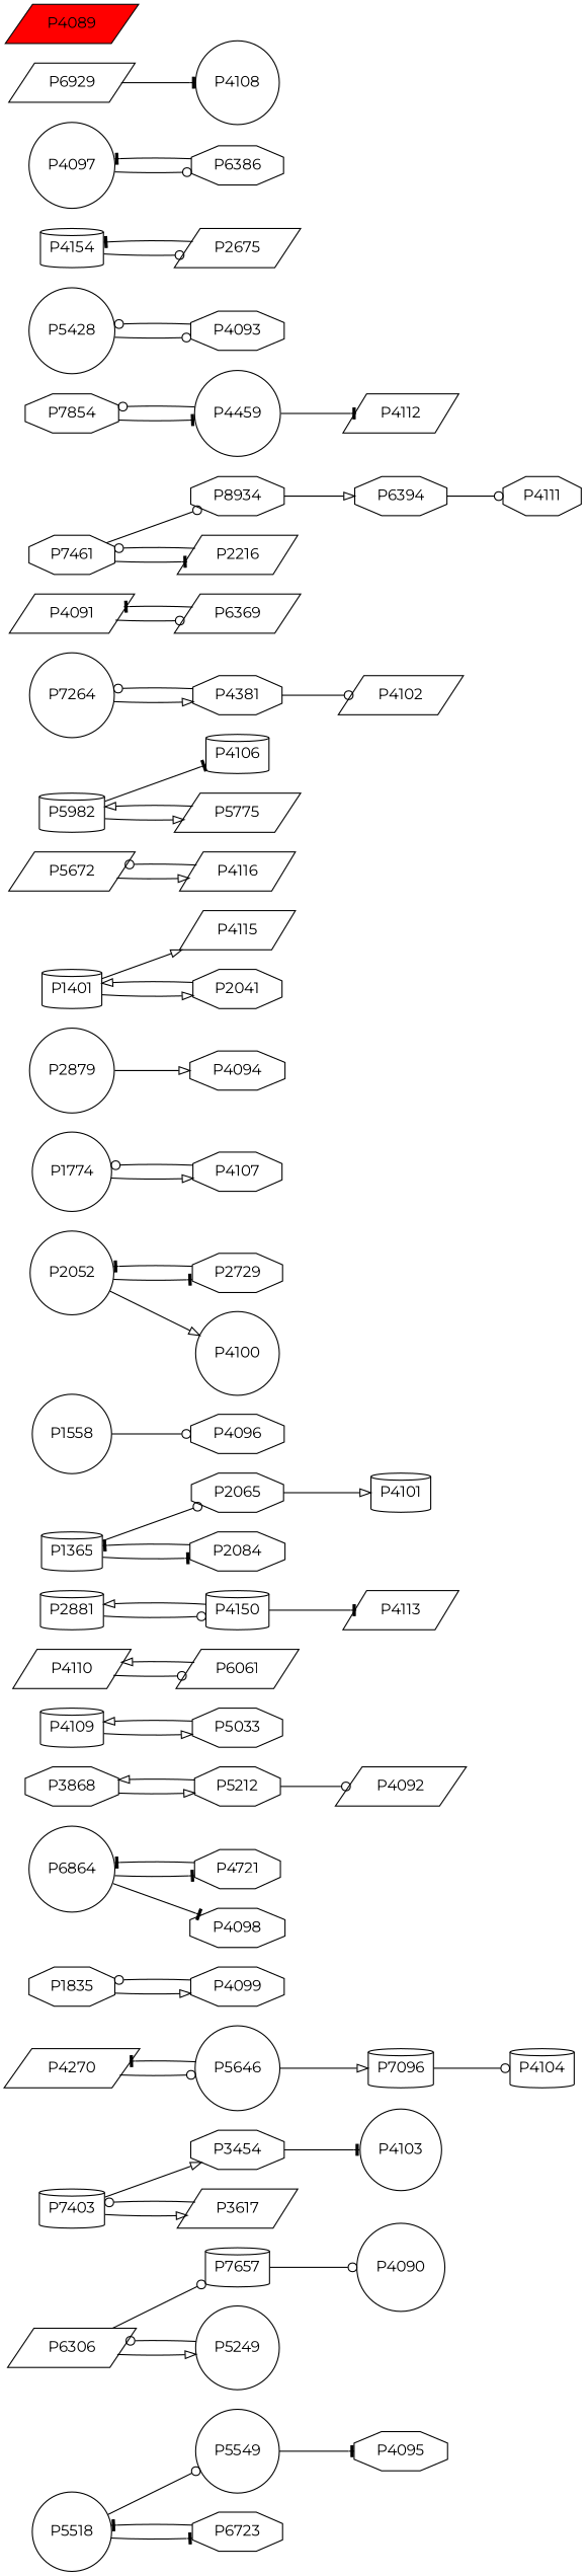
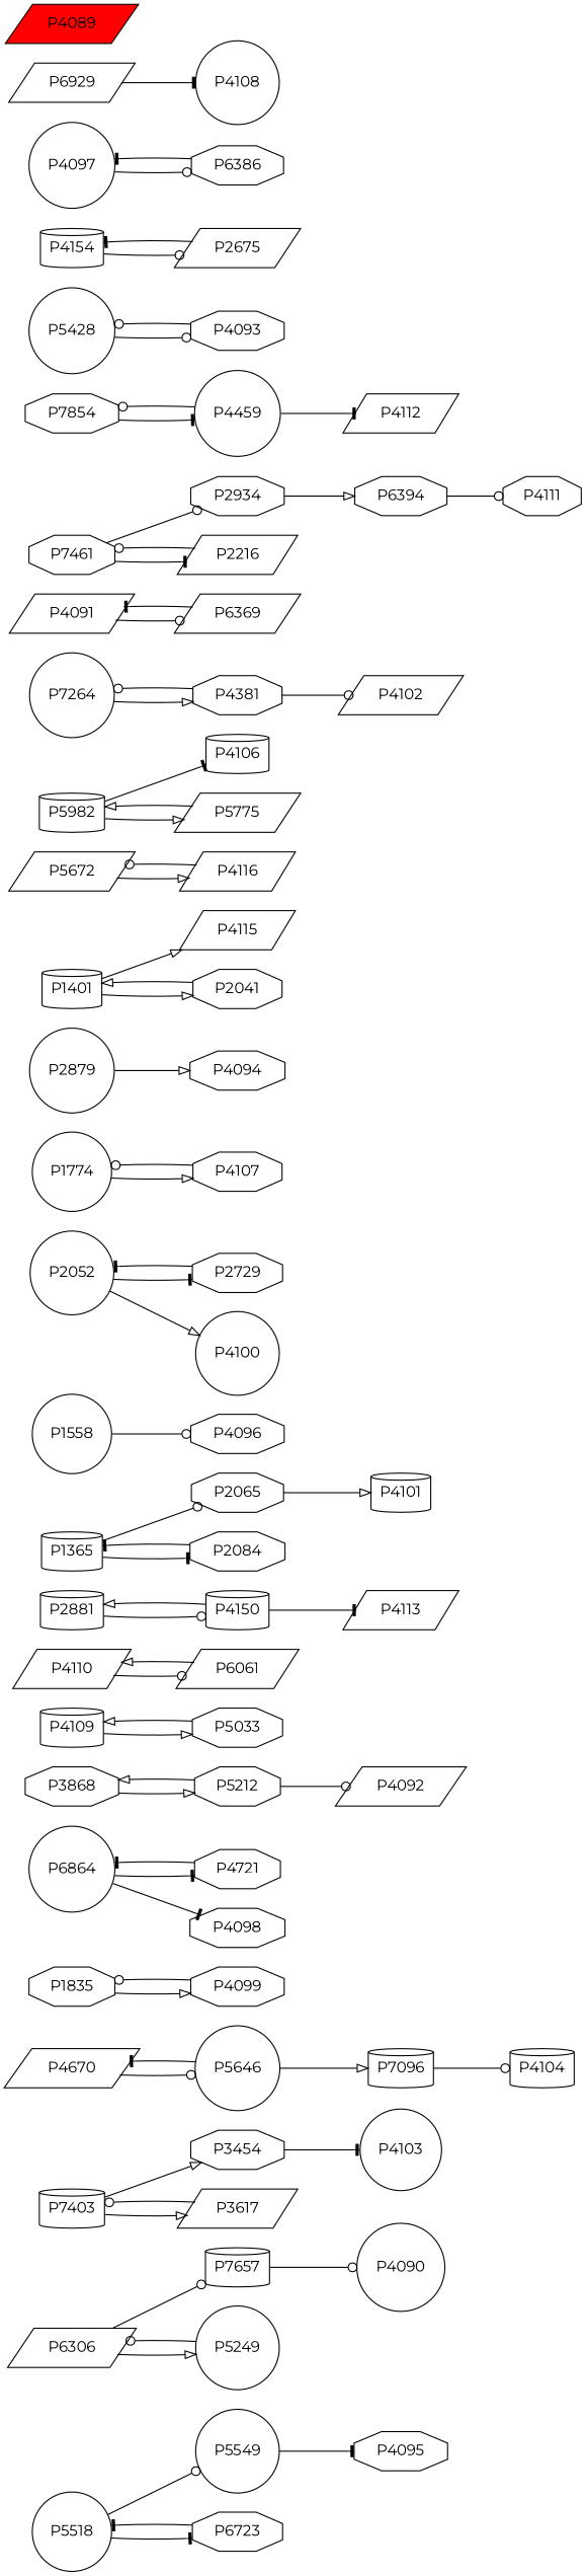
  digraph {
    fontname=Montserrat
    rankdir=LR
    node [fontname=Montserrat shape=octagon]
    edge [arrowhead=odot fontname=Montserrat]
    P5549 [shape=circle]
    P4095
    P6306 [shape=parallelogram]
    P7657 [shape=cylinder]
    P5249 [shape=circle]
    P4090 [shape=circle]
    P7403 [shape=cylinder]
    P3454
    P3617 [shape=parallelogram]
    P4103 [shape=circle]
-   P4670 [shape=parallelogram label=P4270]
+   P4670 [shape=parallelogram]
    P5646 [shape=circle]
    P7096 [shape=cylinder]
    P4104 [shape=cylinder]
    P1835
    P4099
    P6864 [shape=circle]
    P4721
    P4098
    P3868
    P5212
    P4092 [shape=parallelogram]
    P4109 [shape=cylinder]
    P5033
    P4110 [shape=parallelogram]
    P6061 [shape=parallelogram]
    P2881 [shape=cylinder]
    P4150 [shape=cylinder]
    P4113 [shape=parallelogram]
    P1365 [shape=cylinder]
    P2065
    P2084
    P4101 [shape=cylinder]
    P1558 [shape=circle]
    P4096
    P2052 [shape=circle]
    P2729
    P4100 [shape=circle]
    P5518 [shape=circle]
    P6723
    P1774 [shape=circle]
    P4107
    P2879 [shape=circle]
    P4094
    P1401 [shape=cylinder]
    P4115 [shape=parallelogram]
    P2041
    P5672 [shape=parallelogram]
    P4116 [shape=parallelogram]
    P5982 [shape=cylinder]
    P4106 [shape=cylinder]
    P5775 [shape=parallelogram]
    P7264 [shape=circle]
    P4381
    P4102 [shape=parallelogram]
    P4091 [shape=parallelogram]
    P6369 [shape=parallelogram]
-   P2934 [label=P8934]
+   P2934
    P6394
    P4111
    n61 [label=P7854]
    P4459 [shape=circle]
    P4112 [shape=parallelogram]
    P5428 [shape=circle]
    P4093
    n66 [label=P4154 shape=cylinder]
    P2675 [shape=parallelogram]
    P4097 [shape=circle]
    P6386
    P7461
    P2216 [shape=parallelogram]
    P6929 [shape=parallelogram]
    P4108 [shape=circle]
    P4089 [fillcolor=red shape=parallelogram style=filled]
    P5549 -> P4095 [arrowhead=tee]
    P6306 -> P7657
    P6306 -> P5249 [arrowhead=onormal]
    P7657 -> P4090
    P5249 -> P6306
    P7403 -> P3454 [arrowhead=onormal]
    P7403 -> P3617 [arrowhead=onormal]
    P3454 -> P4103 [arrowhead=tee]
    P3617 -> P7403
    P4670 -> P5646
    P5646 -> P4670 [arrowhead=tee]
    P5646 -> P7096 [arrowhead=onormal]
    P7096 -> P4104
    P1835 -> P4099 [arrowhead=onormal]
    P4099 -> P1835
    P6864 -> P4721 [arrowhead=tee]
    P6864 -> P4098 [arrowhead=tee]
    P4721 -> P6864 [arrowhead=tee]
    P3868 -> P5212 [arrowhead=onormal]
    P5212 -> P3868 [arrowhead=onormal]
    P5212 -> P4092
    P4109 -> P5033 [arrowhead=onormal]
    P5033 -> P4109 [arrowhead=onormal]
    P4110 -> P6061
    P6061 -> P4110 [arrowhead=onormal]
    P2881 -> P4150
    P4150 -> P2881 [arrowhead=onormal]
    P4150 -> P4113 [arrowhead=tee]
    P1365 -> P2065
    P1365 -> P2084 [arrowhead=tee]
    P2065 -> P4101 [arrowhead=onormal]
    P2084 -> P1365 [arrowhead=tee]
    P1558 -> P4096
    P2052 -> P2729 [arrowhead=tee]
    P2052 -> P4100 [arrowhead=onormal]
    P2729 -> P2052 [arrowhead=tee]
    P5518 -> P5549
    P5518 -> P6723 [arrowhead=tee]
    P6723 -> P5518 [arrowhead=tee]
    P1774 -> P4107 [arrowhead=onormal]
    P4107 -> P1774
    P2879 -> P4094 [arrowhead=onormal]
    P1401 -> P4115 [arrowhead=onormal]
    P1401 -> P2041 [arrowhead=onormal]
    P2041 -> P1401 [arrowhead=onormal]
    P5672 -> P4116 [arrowhead=onormal]
    P4116 -> P5672
    P5982 -> P4106 [arrowhead=tee]
    P5982 -> P5775 [arrowhead=onormal]
    P5775 -> P5982 [arrowhead=onormal]
    P7264 -> P4381 [arrowhead=onormal]
    P4381 -> P7264
    P4381 -> P4102
    P4091 -> P6369
    P6369 -> P4091 [arrowhead=tee]
    P2934 -> P6394 [arrowhead=onormal]
    P6394 -> P4111
    n61 -> P4459 [arrowhead=tee]
    P4459 -> n61
    P4459 -> P4112 [arrowhead=tee]
    P5428 -> P4093
    P4093 -> P5428
    n66 -> P2675
    P2675 -> n66 [arrowhead=tee]
    P4097 -> P6386
    P6386 -> P4097 [arrowhead=tee]
    P7461 -> P2934
    P7461 -> P2216 [arrowhead=tee]
    P2216 -> P7461
    P6929 -> P4108 [arrowhead=tee]
  }
